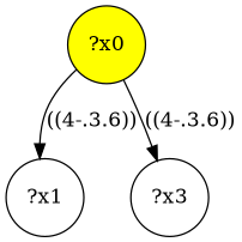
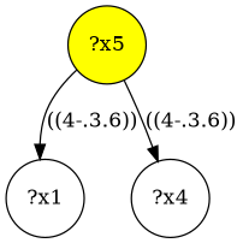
  digraph {
    node [shape=circle]
-   n1 [fillcolor=yellow label="?x0" style="filled,"]
+   n1 [fillcolor=yellow label="?x5" style="filled,"]
    n2 [label="?x1"]
-   n3 [label="?x3"]
+   n3 [label="?x4"]
    n1 -> n2 [label="((4-.3.6))"]
    n1 -> n3 [label="((4-.3.6))"]
  }
